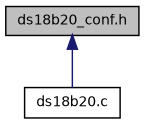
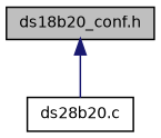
  digraph {
    node [color=black fontname=Helvetica fontsize=10 shape=record style=filled]
    n1 [fillcolor=grey75 fontcolor=black height=0.2 label="ds18b20_conf.h" width=0.4]
-   n2 [fillcolor=white height=0.2 label="ds18b20.c" width=0.4]
+   n2 [fillcolor=white height=0.2 label="ds28b20.c" width=0.4]
    n1 -> n2 [color=midnightblue dir=back fontname=Helvetica fontsize=10 labelfontname=Helvetica labelfontsize=10 style=solid]
  }
